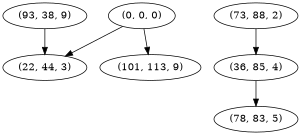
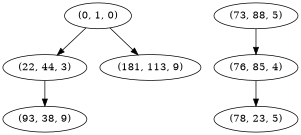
  digraph {
    n1 [label="(22, 44, 3)"]
-   "(0, 0, 0)"
-   "(101, 113, 9)"
+   "(0, 0, 0)" [label="(0, 1, 0)"]
+   "(101, 113, 9)" [label="(181, 113, 9)"]
    n4 [label="(93, 38, 9)"]
-   "(73, 88, 2)"
-   "(76, 85, 4)" [label="(36, 85, 4)"]
-   "(78, 83, 5)"
-   n4 -> n1
+   "(73, 88, 2)" [label="(73, 88, 5)"]
+   "(76, 85, 4)"
+   "(78, 83, 5)" [label="(78, 23, 5)"]
+   n1 -> n4
    "(0, 0, 0)" -> n1
    "(0, 0, 0)" -> "(101, 113, 9)"
    "(73, 88, 2)" -> "(76, 85, 4)"
    "(76, 85, 4)" -> "(78, 83, 5)"
  }
